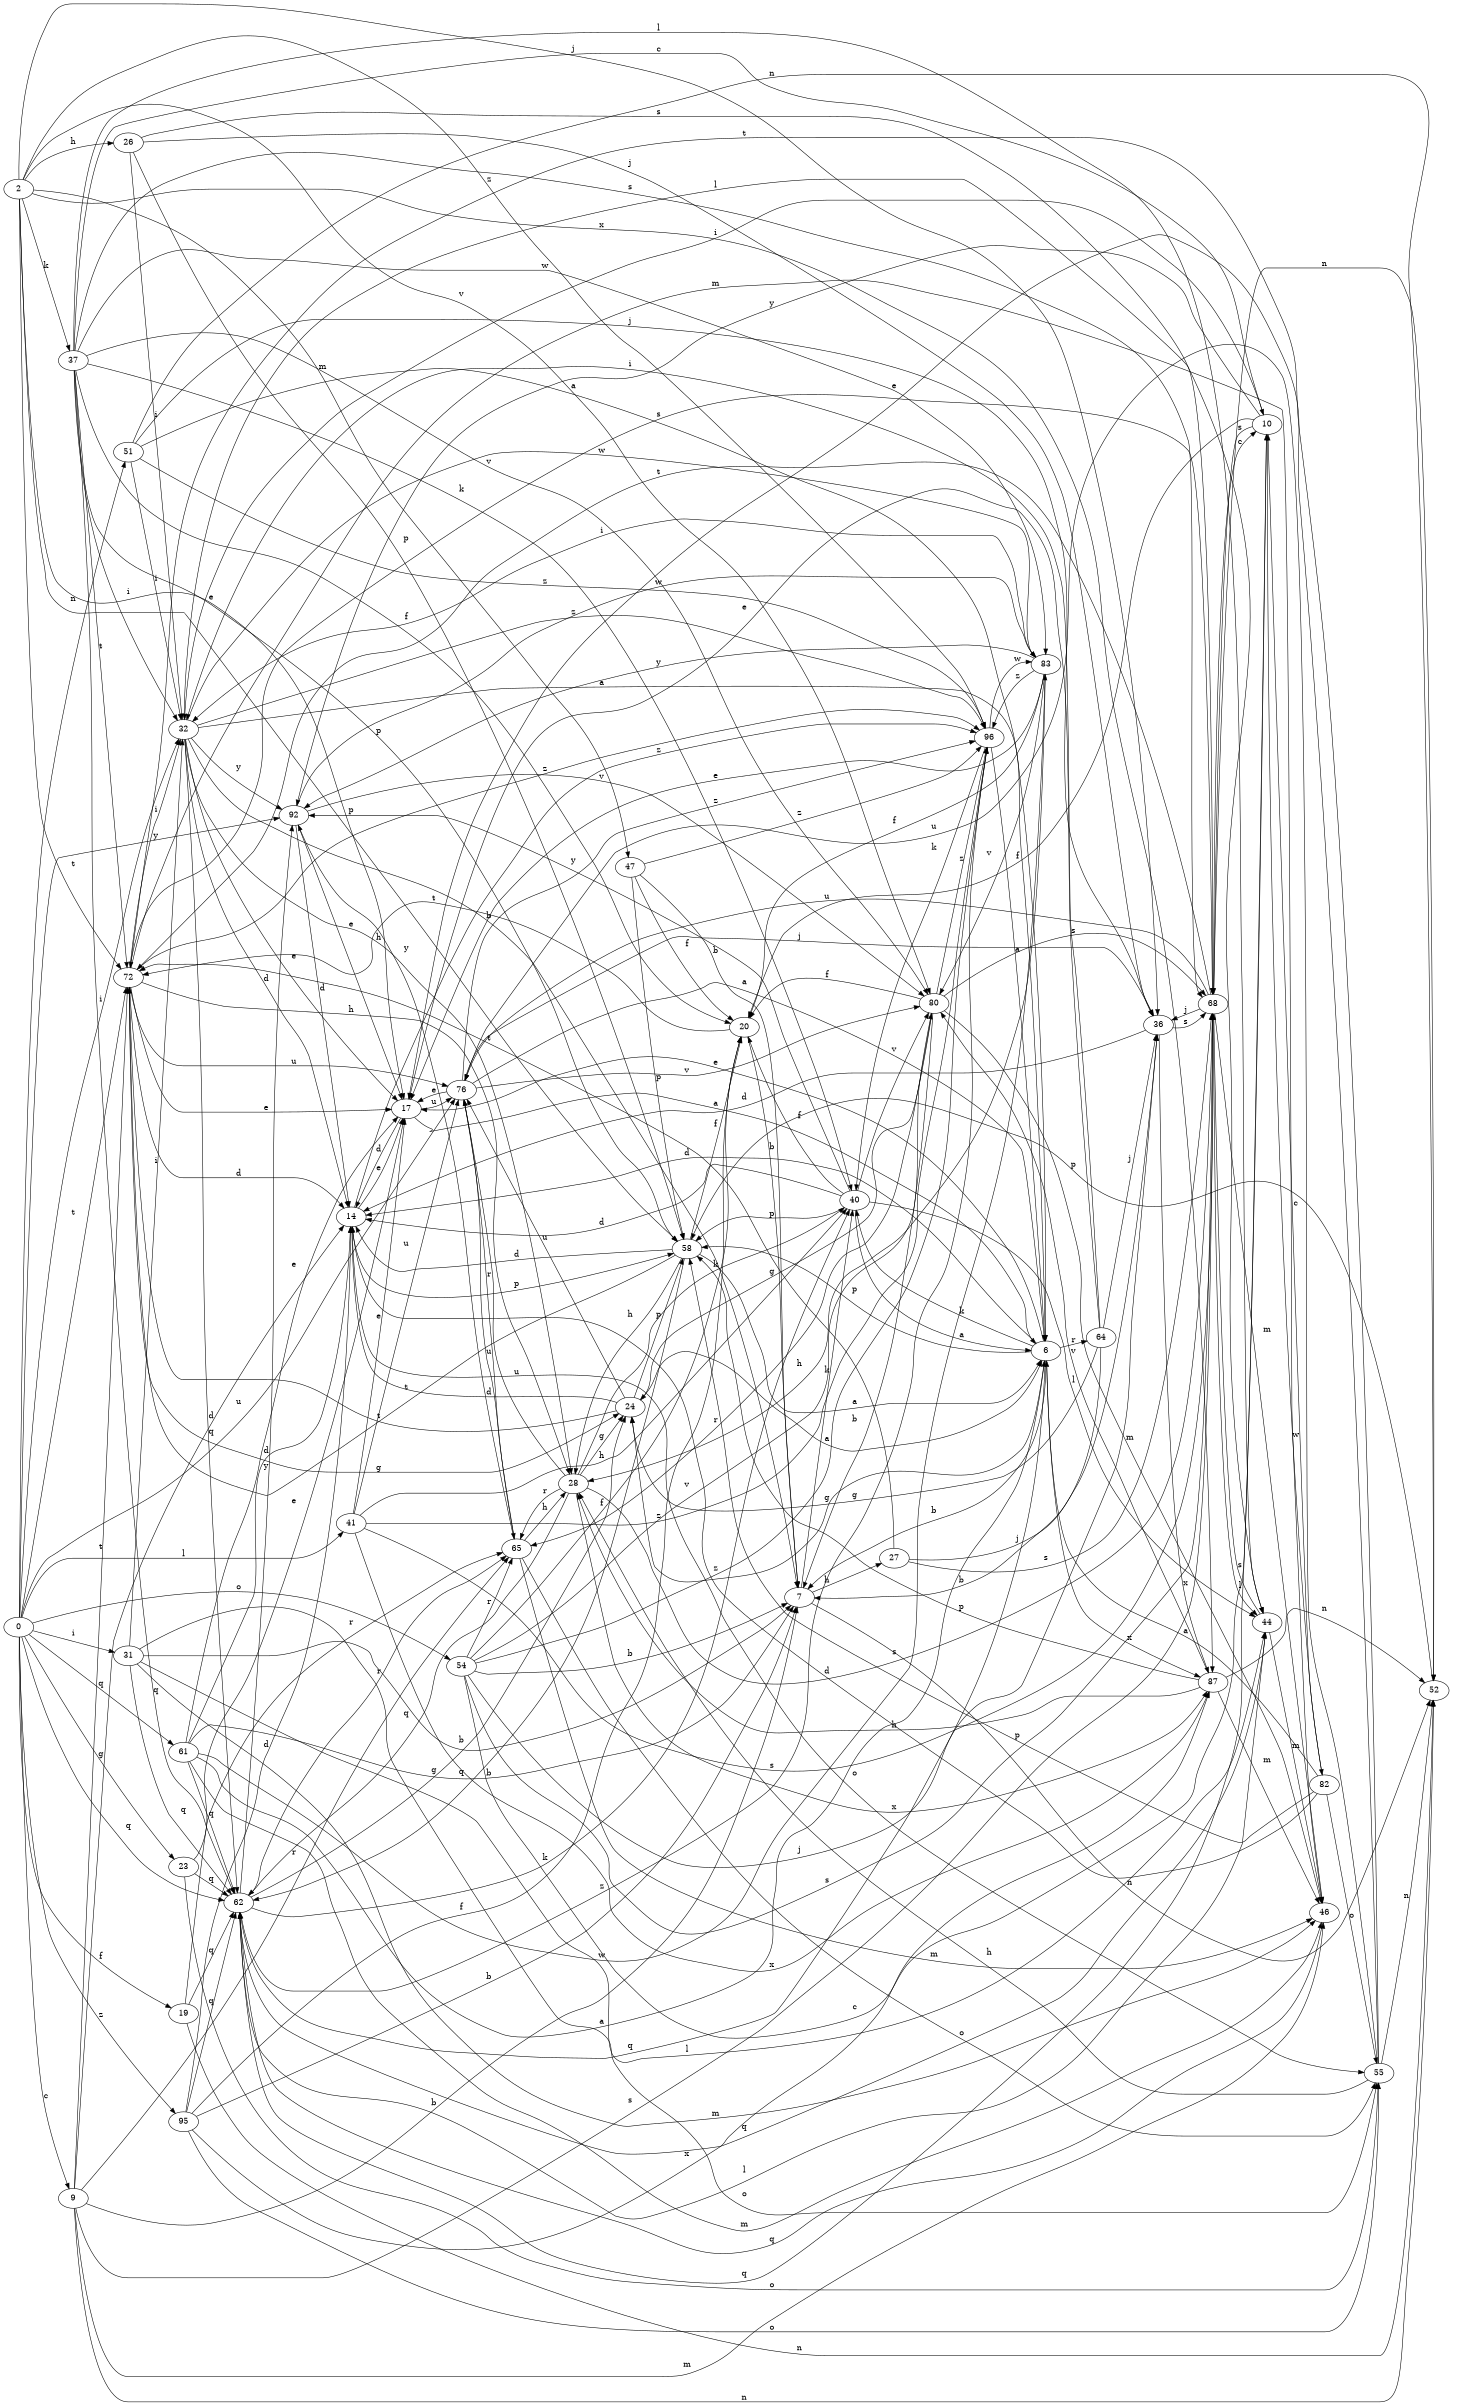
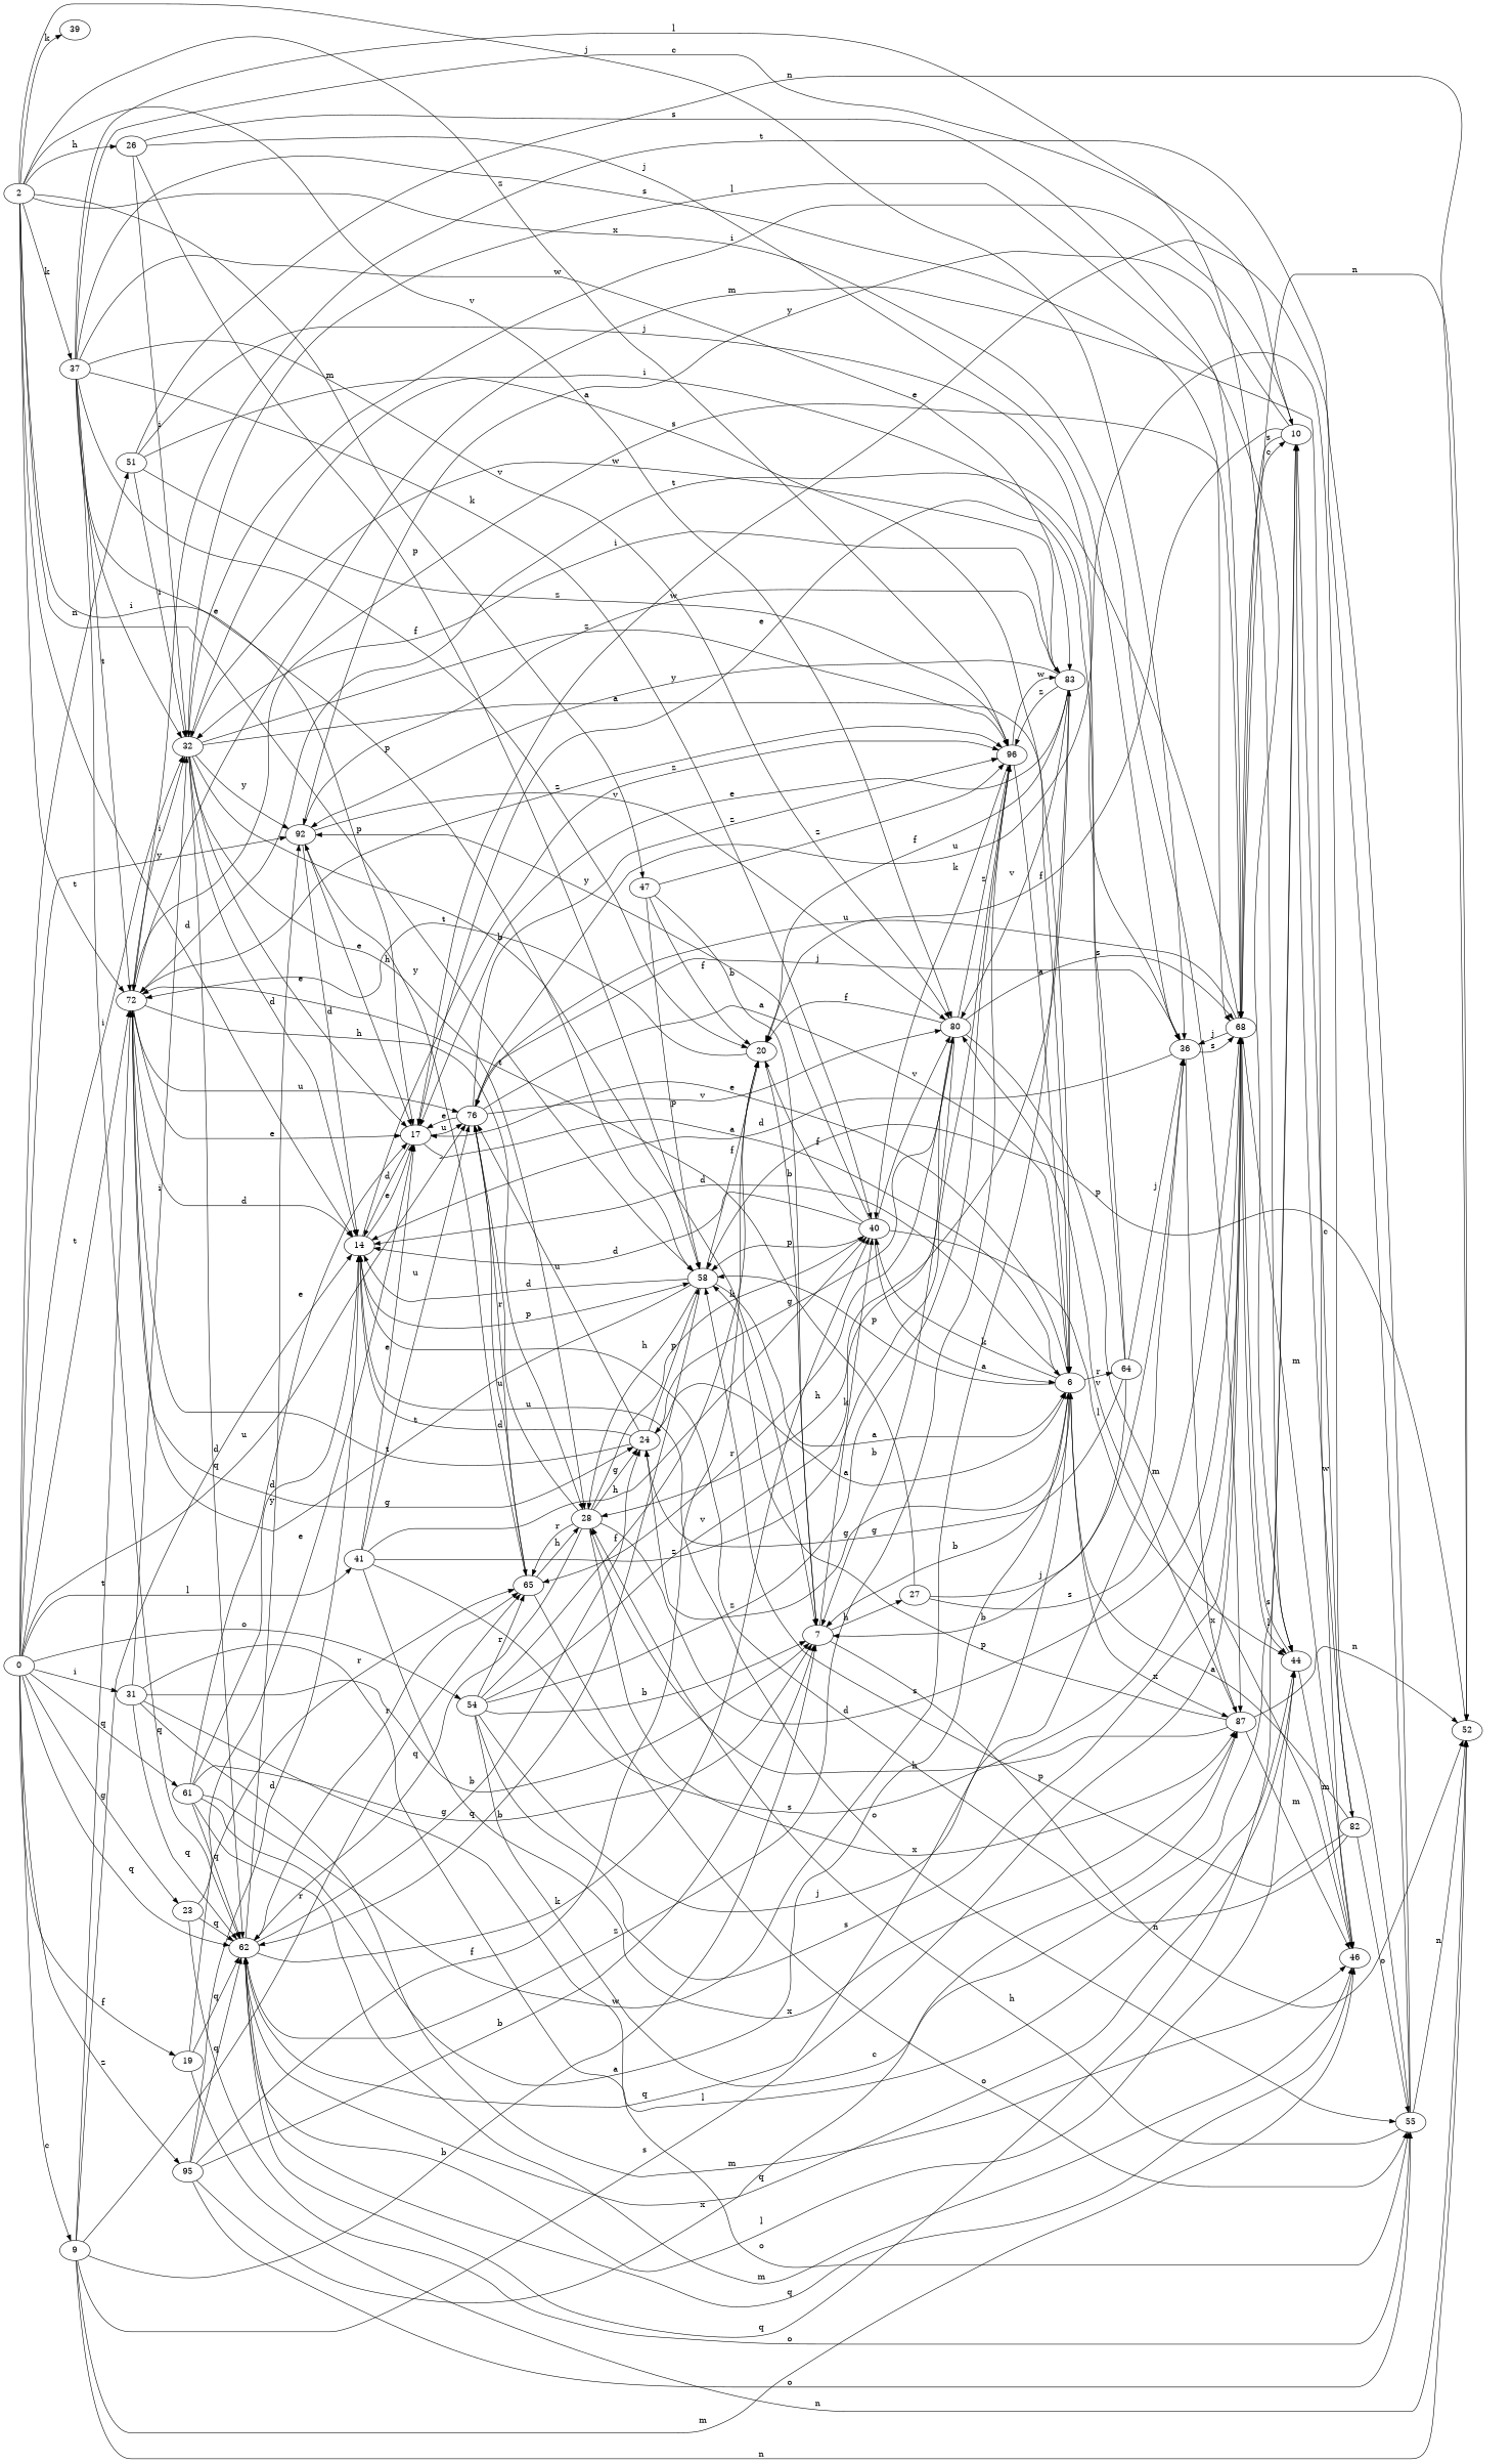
  strict digraph {
    rankdir=LR
    0
    9
    19
    23
    31
    32
    41
    51
    54
    61
    62
    72
    76
    92
    95
    14
    7
    52
    n19 [label=46]
    65
    68
    17
    55
    44
    96
    n26 [label=6]
    28
    83
    87
    40
    36
    80
    10
    20
    24
    2
    26
    37
+   39
    47
    58
    64
    27
    82
    0 -> 9 [label=c]
    0 -> 19 [label=f]
    0 -> 23 [label=g]
    0 -> 31 [label=i]
    0 -> 32 [label=i]
    0 -> 41 [label=l]
    0 -> 51 [label=n]
    0 -> 54 [label=o]
    0 -> 61 [label=q]
    0 -> 62 [label=q]
    0 -> 72 [label=t]
    0 -> 76 [label=u]
    0 -> 92 [label=y]
    0 -> 95 [label=z]
    9 -> 72 [label=t]
    9 -> 14 [label=d]
    9 -> 7 [label=b]
    9 -> 52 [label=n]
    9 -> n19 [label=m]
    9 -> 65 [label=r]
    9 -> 68 [label=s]
    19 -> 62 [label=q]
    19 -> 52 [label=n]
    19 -> 65 [label=r]
    23 -> 62 [label=q]
    23 -> 17 [label=e]
    23 -> 55 [label=o]
    31 -> 32 [label=i]
    31 -> 62 [label=q]
    31 -> 7 [label=b]
    31 -> n19 [label=m]
    31 -> 55 [label=o]
    31 -> 44 [label=l]
    32 -> 62 [label=q]
    32 -> 92 [label=y]
    32 -> 14 [label=d]
    32 -> 7 [label=b]
    32 -> 17 [label=e]
    32 -> 44 [label=l]
    32 -> 96 [label=z]
    32 -> n26 [label=a]
    32 -> 28 [label=h]
    32 -> 83 [label=w]
    41 -> 76 [label=u]
    41 -> 68 [label=s]
    41 -> 17 [label=e]
    41 -> 96 [label=z]
    41 -> 87 [label=x]
    41 -> 40 [label=h]
    51 -> 32 [label=i]
    51 -> 52 [label=n]
    51 -> 96 [label=z]
    51 -> n26 [label=a]
    51 -> 36 [label=j]
    54 -> 7 [label=b]
    54 -> 65 [label=r]
    54 -> 68 [label=s]
    54 -> 96 [label=z]
    54 -> 36 [label=j]
    54 -> 80 [label=v]
    54 -> 10 [label=c]
    54 -> 20 [label=f]
    61 -> 62 [label=q]
    61 -> 14 [label=d]
    61 -> 7 [label=b]
    61 -> n19 [label=m]
    61 -> 17 [label=e]
    61 -> n26 [label=a]
    61 -> 83 [label=w]
    62 -> 92 [label=y]
    62 -> 65 [label=r]
    62 -> 44 [label=l]
    62 -> 96 [label=z]
    62 -> 40 [label=k]
    62 -> 24 [label=g]
    72 -> 32 [label=i]
    72 -> 76 [label=u]
    72 -> 14 [label=d]
    72 -> n19 [label=m]
    72 -> 68 [label=s]
    72 -> 17 [label=e]
    72 -> 96 [label=z]
    72 -> 28 [label=h]
    72 -> 24 [label=g]
    76 -> 65 [label=r]
    76 -> 17 [label=e]
    76 -> 96 [label=z]
    76 -> n26 [label=a]
    76 -> 36 [label=j]
    76 -> 80 [label=v]
    92 -> 14 [label=d]
    92 -> 17 [label=e]
    92 -> 83 [label=w]
    92 -> 80 [label=v]
    95 -> 62 [label=q]
    95 -> 14 [label=d]
    95 -> 7 [label=b]
    95 -> 55 [label=o]
    95 -> 87 [label=x]
    95 -> 20 [label=f]
    14 -> 17 [label=e]
    14 -> 55 [label=o]
    14 -> 96 [label=z]
    14 -> 58 [label=p]
    7 -> 52 [label=n]
    7 -> 40 [label=k]
    7 -> 27 [label=h]
    52 -> 58 [label=p]
    n19 -> 62 [label=q]
    65 -> 76 [label=u]
    65 -> 92 [label=y]
-   65 -> n19 [label=m]
    65 -> 55 [label=o]
    65 -> 28 [label=h]
    68 -> 72 [label=t]
    68 -> 76 [label=u]
    68 -> 52 [label=n]
    68 -> n19 [label=m]
    68 -> 44 [label=l]
    68 -> 36 [label=j]
    68 -> 10 [label=c]
    17 -> 76 [label=u]
    17 -> 14 [label=d]
    17 -> n26 [label=a]
    55 -> 72 [label=t]
    55 -> 76 [label=u]
    55 -> 52 [label=n]
    55 -> 17 [label=e]
    55 -> 28 [label=h]
    44 -> 62 [label=q]
    44 -> n19 [label=m]
    44 -> 68 [label=s]
    96 -> n26 [label=a]
    96 -> 83 [label=w]
    96 -> 40 [label=k]
    n26 -> 62 [label=q]
    n26 -> 14 [label=d]
    n26 -> 7 [label=b]
    n26 -> 17 [label=e]
    n26 -> 87 [label=x]
    n26 -> 40 [label=k]
    n26 -> 24 [label=g]
    n26 -> 58 [label=p]
    n26 -> 64 [label=r]
    28 -> 62 [label=q]
    28 -> 76 [label=u]
    28 -> 65 [label=r]
    28 -> 68 [label=s]
    28 -> 87 [label=x]
    28 -> 40 [label=k]
    28 -> 24 [label=g]
    83 -> 32 [label=i]
    83 -> 92 [label=y]
    83 -> 17 [label=e]
    83 -> 96 [label=z]
    83 -> 28 [label=h]
    83 -> 80 [label=v]
    83 -> 20 [label=f]
    87 -> 52 [label=n]
    87 -> n19 [label=m]
    87 -> 28 [label=h]
    87 -> 80 [label=v]
    87 -> 58 [label=p]
    40 -> 92 [label=y]
    40 -> 14 [label=d]
    40 -> 44 [label=l]
    40 -> n26 [label=a]
    40 -> 80 [label=v]
    40 -> 20 [label=f]
    40 -> 58 [label=p]
    36 -> 14 [label=d]
    36 -> 68 [label=s]
    36 -> 87 [label=x]
    80 -> 7 [label=b]
    80 -> n19 [label=m]
    80 -> 65 [label=r]
    80 -> 68 [label=s]
    80 -> 96 [label=z]
    80 -> 20 [label=f]
    80 -> 24 [label=g]
    10 -> 32 [label=i]
    10 -> 62 [label=q]
    10 -> 92 [label=y]
    10 -> 68 [label=s]
    10 -> 20 [label=f]
    10 -> 82 [label=w]
    20 -> 72 [label=t]
    20 -> 7 [label=b]
    24 -> 72 [label=t]
    24 -> 76 [label=u]
    24 -> 14 [label=d]
    24 -> n26 [label=a]
    24 -> 58 [label=p]
    2 -> 72 [label=t]
+   2 -> 14 [label=d]
    2 -> 17 [label=e]
    2 -> 96 [label=z]
    2 -> 87 [label=x]
    2 -> 36 [label=j]
    2 -> 80 [label=v]
    2 -> 26 [label=h]
    2 -> 37 [label=k]
+   2 -> 39 [label=k]
    2 -> 47 [label=m]
    2 -> 58 [label=p]
    26 -> 32 [label=i]
    26 -> 68 [label=s]
    26 -> 36 [label=j]
    26 -> 58 [label=p]
    37 -> 32 [label=i]
    37 -> 62 [label=q]
    37 -> 72 [label=t]
    37 -> 68 [label=s]
    37 -> 44 [label=l]
    37 -> 83 [label=w]
    37 -> 40 [label=k]
    37 -> 80 [label=v]
    37 -> 10 [label=c]
    37 -> 20 [label=f]
    37 -> 58 [label=p]
    47 -> 7 [label=b]
    47 -> 96 [label=z]
    47 -> 20 [label=f]
    47 -> 58 [label=p]
    58 -> 62 [label=q]
    58 -> 72 [label=t]
    58 -> 14 [label=d]
    58 -> n26 [label=a]
    58 -> 28 [label=h]
    58 -> 20 [label=f]
    64 -> 32 [label=i]
    64 -> 7 [label=b]
    64 -> 17 [label=e]
    64 -> 36 [label=j]
    64 -> 24 [label=g]
    27 -> 72 [label=t]
    27 -> 68 [label=s]
    27 -> 36 [label=j]
    82 -> 14 [label=d]
    82 -> 55 [label=o]
    82 -> n26 [label=a]
    82 -> 10 [label=c]
    82 -> 58 [label=p]
  }
